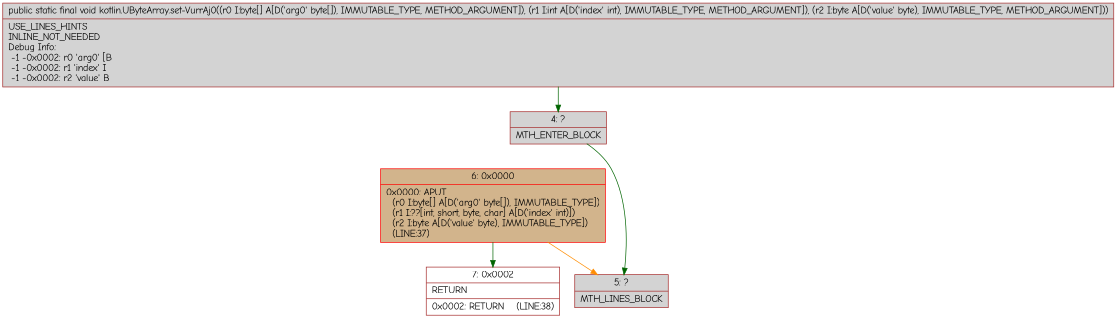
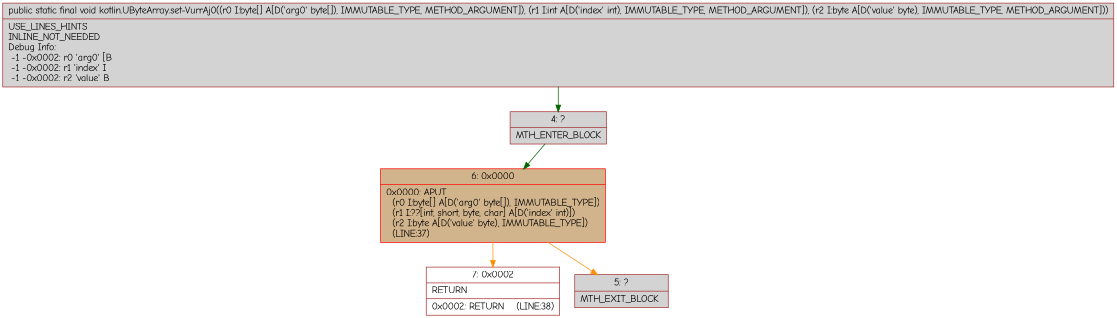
  digraph {
    fontname="Comic Neue"
    node [color=brown fillcolor=lightgrey fontname="Comic Neue" shape=record style=filled]
    edge [color=darkgreen fontname="Comic Neue"]
    n1 [label="{4\:\ ?|MTH_ENTER_BLOCK\l}"]
    n2 [color=red fillcolor=tan label="{6\:\ 0x0000|0x0000: APUT  \l  (r0 I:byte[] A[D('arg0' byte[]), IMMUTABLE_TYPE])\l  (r1 I:??[int, short, byte, char] A[D('index' int)])\l  (r2 I:byte A[D('value' byte), IMMUTABLE_TYPE])\l  (LINE:37)\l}"]
    n3 [fillcolor=white label="{7\:\ 0x0002|RETURN\l|0x0002: RETURN    (LINE:38)\l}"]
-   n4 [label="{5\:\ ?|MTH_LINES_BLOCK\l}"]
+   n4 [label="{5\:\ ?|MTH_EXIT_BLOCK\l}"]
    n5 [label="{public static final void kotlin.UByteArray.set\-VurrAj0((r0 I:byte[] A[D('arg0' byte[]), IMMUTABLE_TYPE, METHOD_ARGUMENT]), (r1 I:int A[D('index' int), IMMUTABLE_TYPE, METHOD_ARGUMENT]), (r2 I:byte A[D('value' byte), IMMUTABLE_TYPE, METHOD_ARGUMENT]))  | USE_LINES_HINTS\lINLINE_NOT_NEEDED\lDebug Info:\l  \-1 \-0x0002: r0 'arg0' [B\l  \-1 \-0x0002: r1 'index' I\l  \-1 \-0x0002: r2 'value' B\l}"]
-   n1 -> n4
-   n2 -> n3
+   n1 -> n2
+   n2 -> n3 [color=darkorange]
    n2 -> n4 [color=darkorange]
    n5 -> n1
  }
